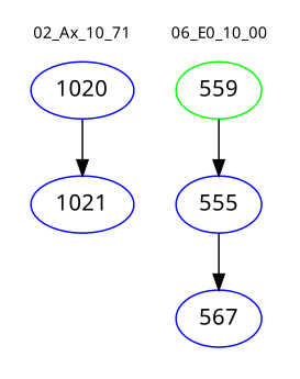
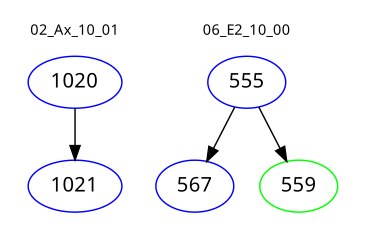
  digraph {
    fontname="Noto Sans"
    node [color=blue fontname="Noto Sans"]
    edge [color=black fontname="Noto Sans"]
    n1 [label=1020]
    n2 [label=1021]
    n3 [label=555]
    n4 [label=567]
    n5 [color=green label=559]
    subgraph cluster_1 {
      color=white
      fontsize=10
-     label="02_Ax_10_71"
+     label="02_Ax_10_01"
      n1
      n2
    }
    subgraph cluster_2 {
      color=white
      fontsize=10
-     label="06_E0_10_00"
+     label="06_E2_10_00"
      n3
      n4
      n5
    }
    n1 -> n2
    n3 -> n4
-   n5 -> n3
+   n3 -> n5
  }
